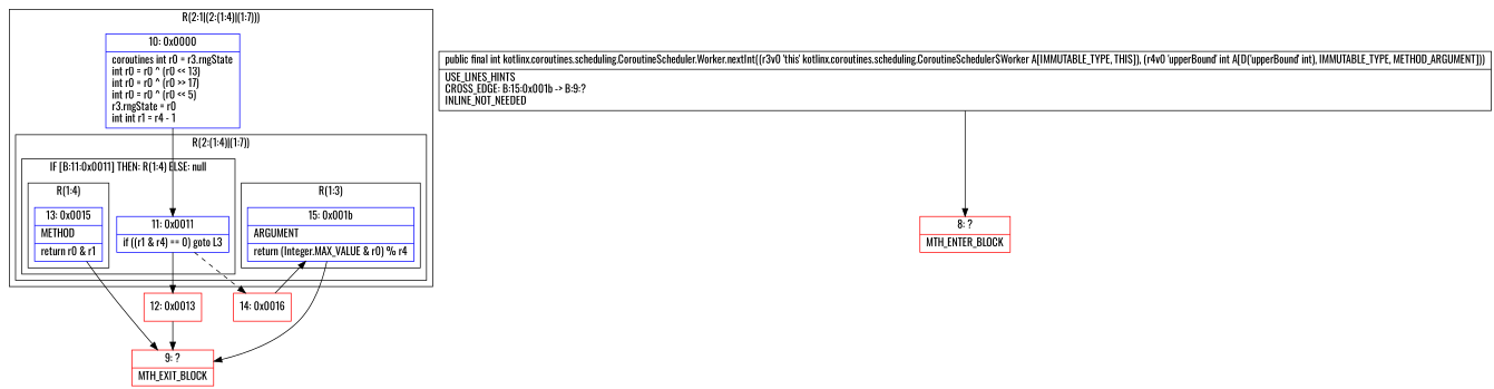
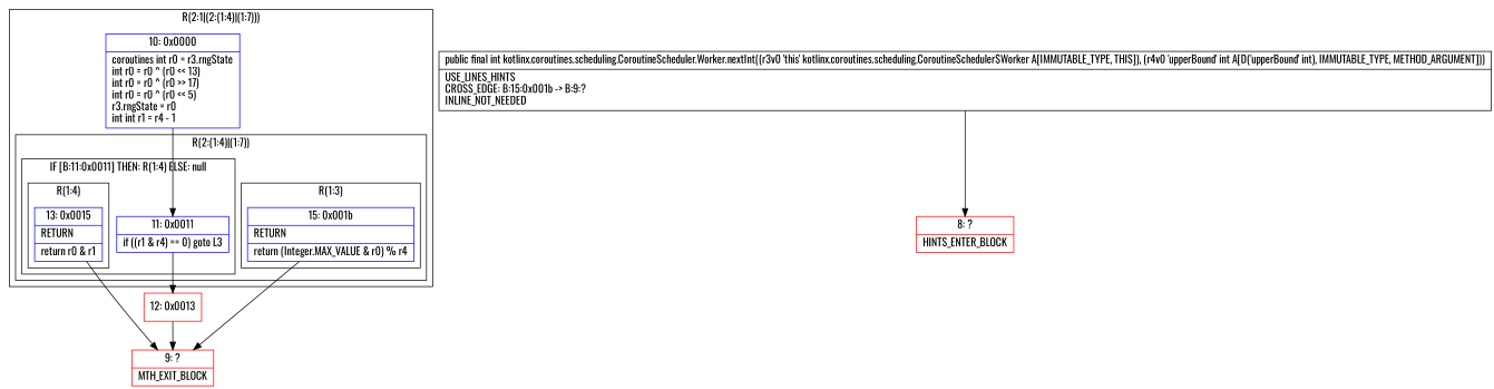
  digraph {
    fontname=Oswald
    node [color=blue fontname=Oswald shape=record]
    edge [fontname=Oswald]
-   n1 [label="{13\:\ 0x0015|METHOD\l|return r0 & r1\l}"]
+   n1 [label="{13\:\ 0x0015|RETURN\l|return r0 & r1\l}"]
    n2 [label="{11\:\ 0x0011|if ((r1 & r4) == 0) goto L3\l}"]
-   n3 [label="{15\:\ 0x001b|ARGUMENT\l|return (Integer.MAX_VALUE & r0) % r4\l}"]
+   n3 [label="{15\:\ 0x001b|RETURN\l|return (Integer.MAX_VALUE & r0) % r4\l}"]
    n4 [label="{10\:\ 0x0000|coroutines int r0 = r3.rngState\lint r0 = r0 ^ (r0 \<\< 13)\lint r0 = r0 ^ (r0 \>\> 17)\lint r0 = r0 ^ (r0 \<\< 5)\lr3.rngState = r0\lint int r1 = r4 \- 1\l}"]
    n5 [color=red label="{9\:\ ?|MTH_EXIT_BLOCK\l}"]
    n6 [color=red label="{12\:\ 0x0013}"]
-   n7 [color=red label="{14\:\ 0x0016}"]
-   n8 [color=red label="{8\:\ ?|MTH_ENTER_BLOCK\l}"]
+   n8 [color=red label="{8\:\ ?|HINTS_ENTER_BLOCK\l}"]
    n9 [label="{public final int kotlinx.coroutines.scheduling.CoroutineScheduler.Worker.nextInt((r3v0 'this' kotlinx.coroutines.scheduling.CoroutineScheduler$Worker A[IMMUTABLE_TYPE, THIS]), (r4v0 'upperBound' int A[D('upperBound' int), IMMUTABLE_TYPE, METHOD_ARGUMENT]))  | USE_LINES_HINTS\lCROSS_EDGE: B:15:0x001b \-\> B:9:?\lINLINE_NOT_NEEDED\l}" color=""]
    subgraph cluster_1 {
      label="R(2:1|(2:(1:4)|(1:7)))"
      n4
      subgraph cluster_2 {
        label="R(2:(1:4)|(1:7))"
        subgraph cluster_3 {
          label="IF [B:11:0x0011] THEN: R(1:4) ELSE: null"
          n2
          subgraph cluster_4 {
            label="R(1:4)"
            n1
          }
        }
        subgraph cluster_5 {
          label="R(1:3)"
          n3
        }
      }
    }
    n1 -> n5
    n2 -> n6
-   n2 -> n7 [style=dashed]
    n3 -> n5
    n4 -> n2
    n6 -> n5
-   n7 -> n3
    n9 -> n8
  }
